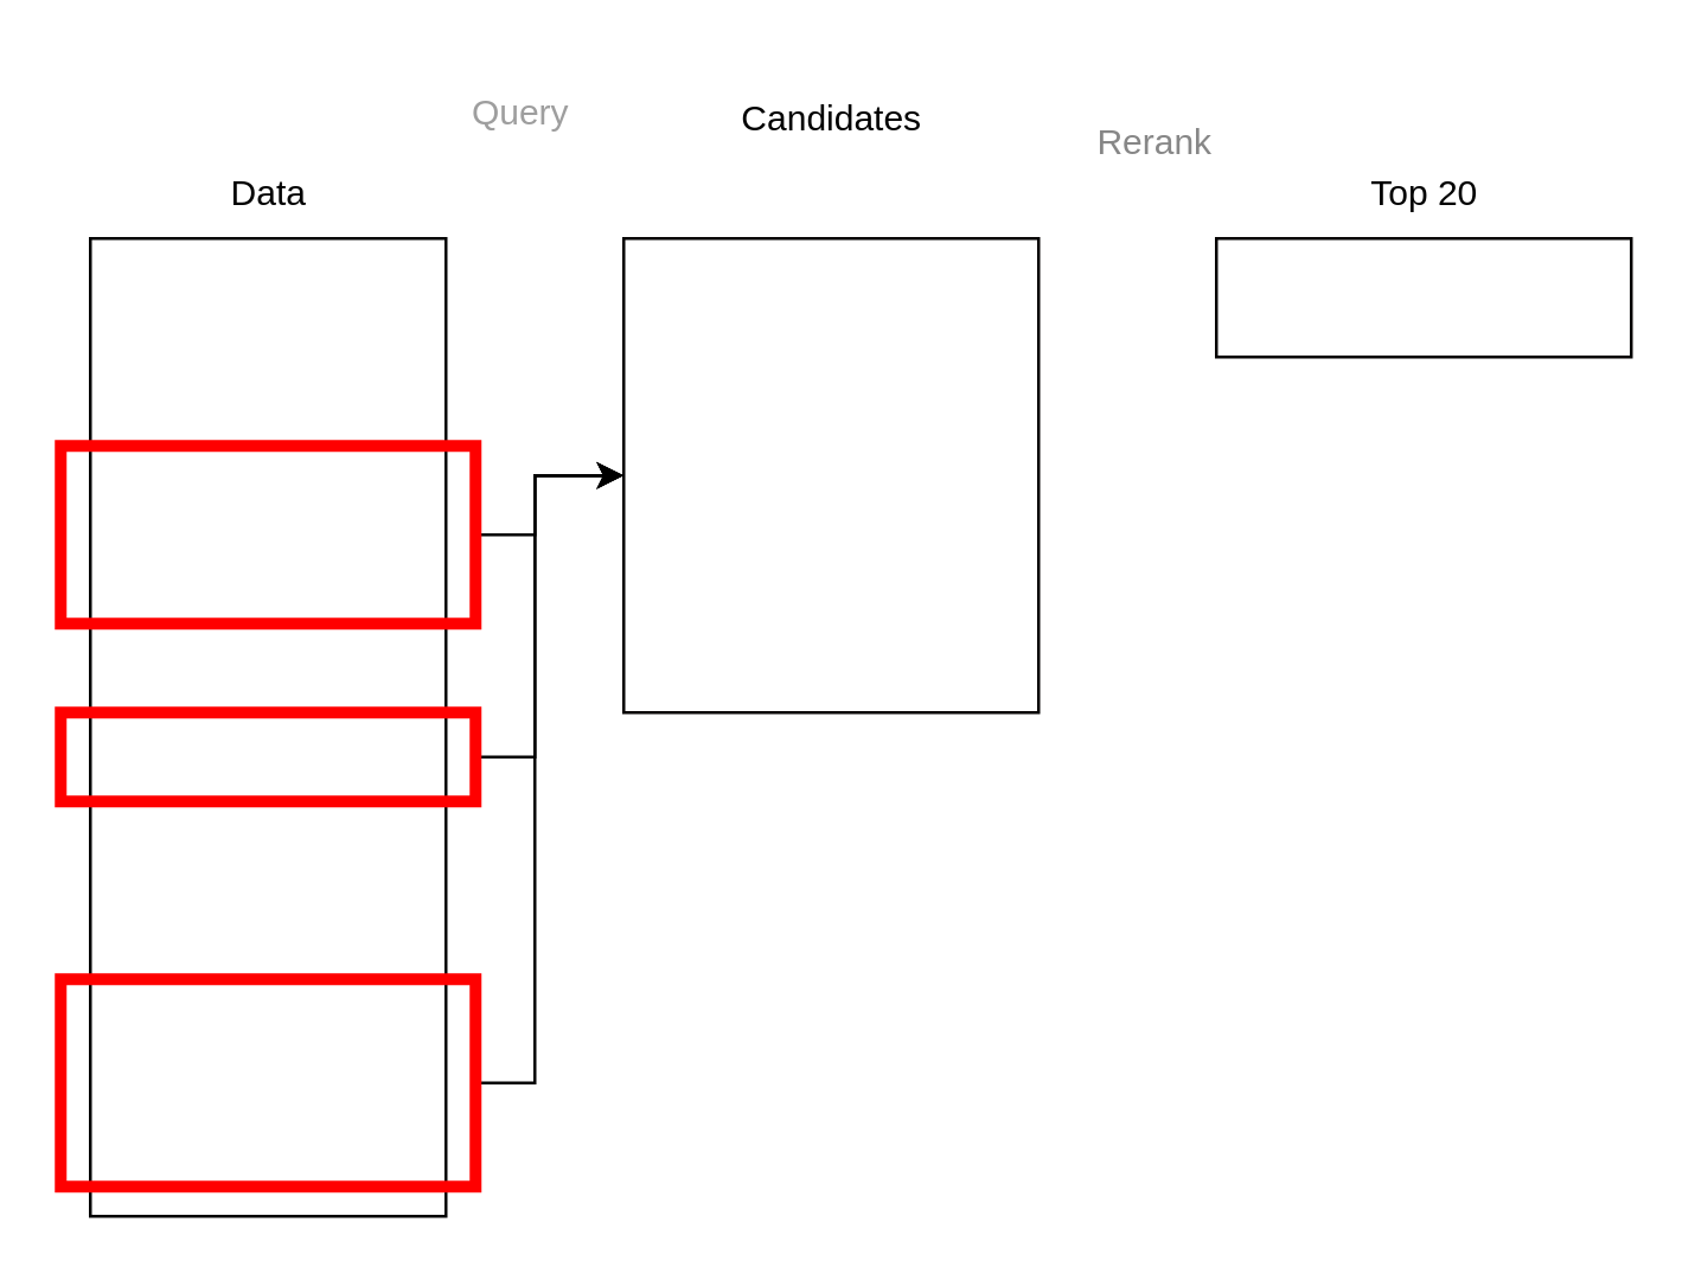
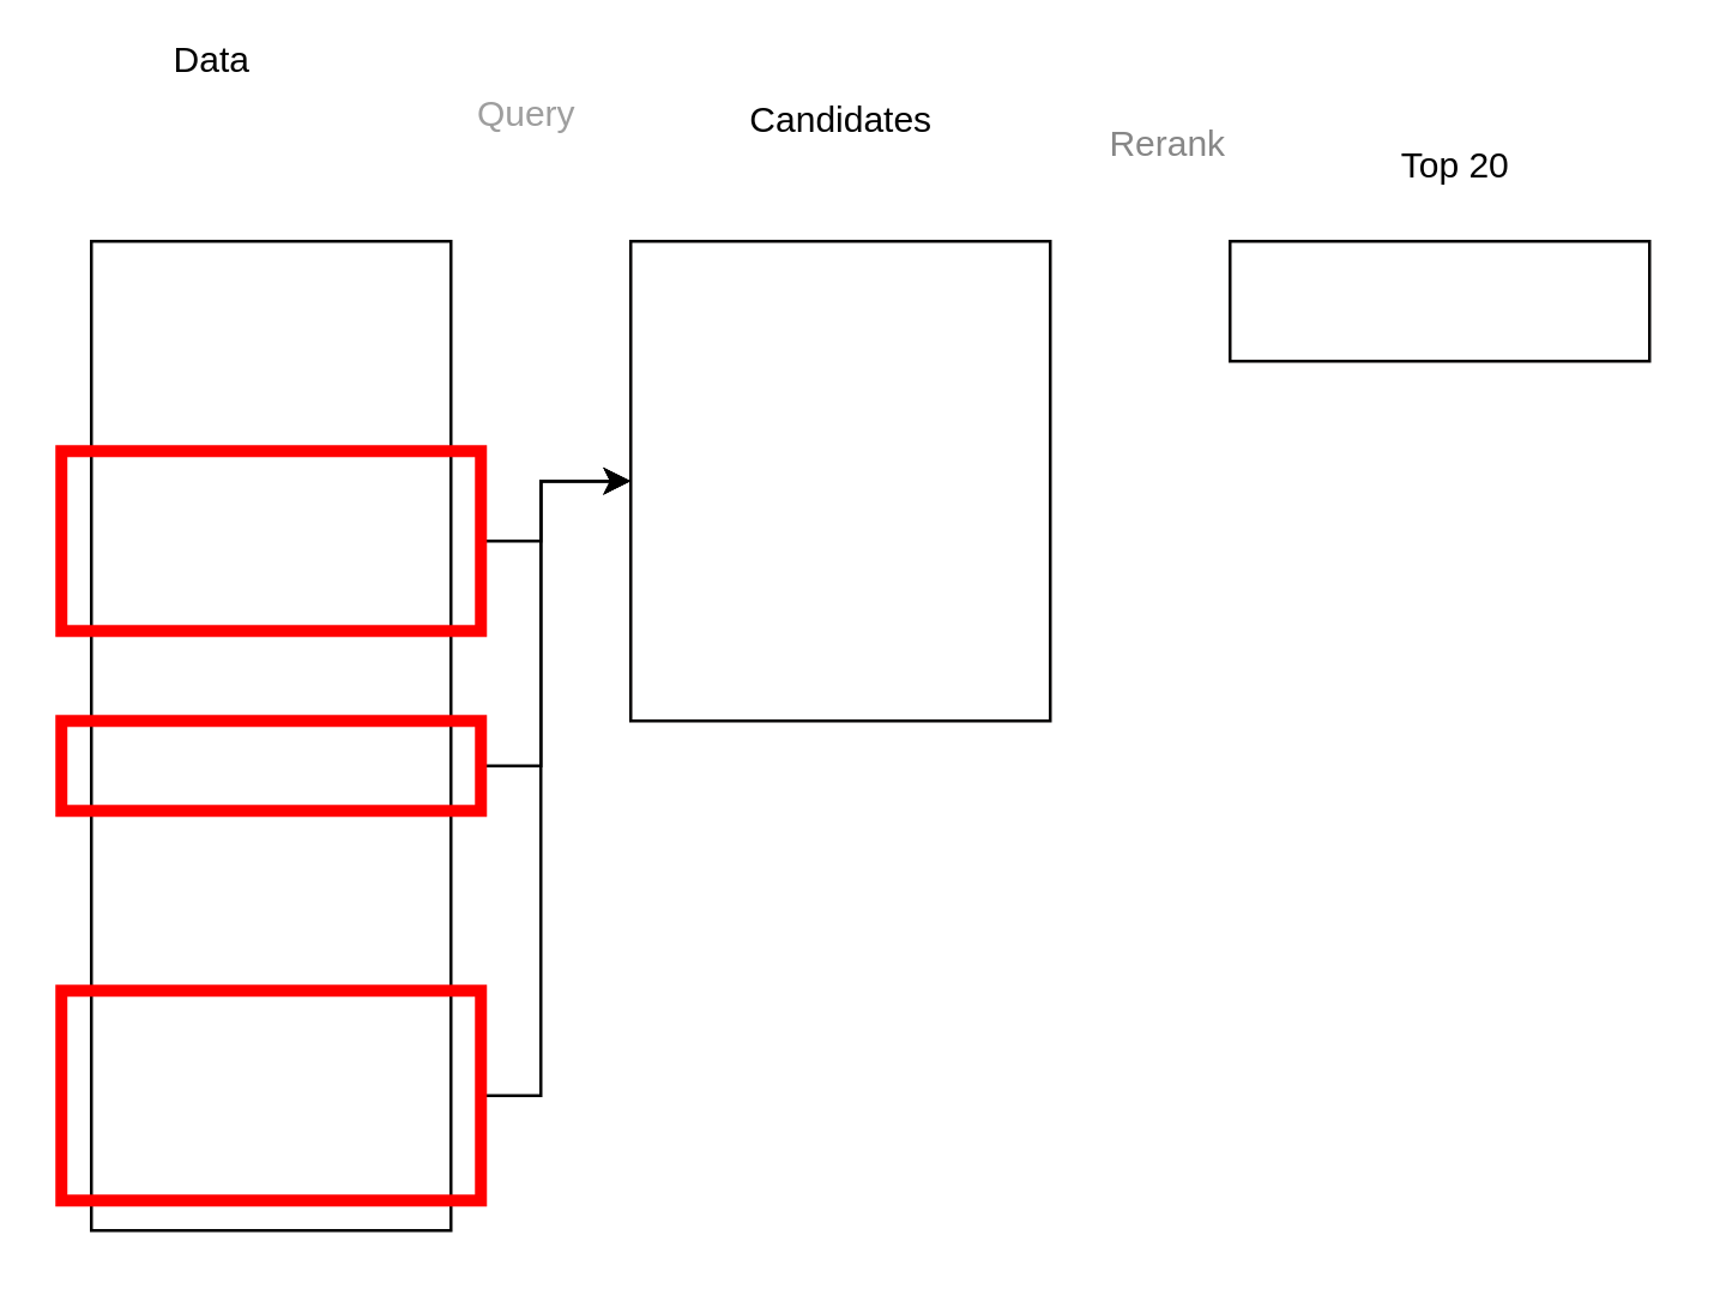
  <mxCell id="0" />
  <mxCell id="1" parent="0" />
  <mxCell id="2" value="" style="rounded=0;whiteSpace=wrap;html=1;fillColor=none;" vertex="1" parent="1"><mxGeometry x="30" y="80" width="120" height="330" as="geometry" /></mxCell>
- <mxCell id="3" value="Data" style="text;html=1;align=center;verticalAlign=middle;resizable=0;points=[];autosize=1;strokeColor=none;fillColor=none;" vertex="1" parent="1"><mxGeometry x="65" y="50" width="50" height="30" as="geometry" /></mxCell>
+ <mxCell id="3" value="Data" style="text;html=1;align=center;verticalAlign=middle;resizable=0;points=[];autosize=1;strokeColor=none;fillColor=none;" vertex="1" parent="1"><mxGeometry x="45" y="5" width="50" height="30" as="geometry" /></mxCell>
  <mxCell id="4" style="edgeStyle=orthogonalEdgeStyle;rounded=0;orthogonalLoop=1;jettySize=auto;html=1;exitX=0.5;exitY=1;exitDx=0;exitDy=0;" edge="1" parent="1"><mxGeometry relative="1" as="geometry"><mxPoint x="250" y="20" as="sourcePoint" /><mxPoint x="250" y="20" as="targetPoint" /></mxGeometry></mxCell>
  <mxCell id="5" style="edgeStyle=orthogonalEdgeStyle;rounded=0;orthogonalLoop=1;jettySize=auto;html=1;entryX=0;entryY=0.5;entryDx=0;entryDy=0;" edge="1" parent="1" source="6" target="11"><mxGeometry relative="1" as="geometry"><Array as="points"><mxPoint x="180" y="180" /><mxPoint x="180" y="160" /></Array></mxGeometry></mxCell>
  <mxCell id="6" value="" style="rounded=0;whiteSpace=wrap;html=1;fillColor=none;strokeColor=#FF0000;strokeWidth=4;" vertex="1" parent="1"><mxGeometry x="20" y="150" width="140" height="60" as="geometry" /></mxCell>
  <mxCell id="7" style="edgeStyle=orthogonalEdgeStyle;rounded=0;orthogonalLoop=1;jettySize=auto;html=1;" edge="1" parent="1" source="8"><mxGeometry relative="1" as="geometry"><mxPoint x="210" y="160" as="targetPoint" /><Array as="points"><mxPoint x="180" y="255" /><mxPoint x="180" y="160" /></Array></mxGeometry></mxCell>
  <mxCell id="8" value="" style="rounded=0;whiteSpace=wrap;html=1;fillColor=none;strokeColor=#FF0000;strokeWidth=4;" vertex="1" parent="1"><mxGeometry x="20" y="240" width="140" height="30" as="geometry" /></mxCell>
  <mxCell id="9" style="edgeStyle=orthogonalEdgeStyle;rounded=0;orthogonalLoop=1;jettySize=auto;html=1;entryX=0;entryY=0.5;entryDx=0;entryDy=0;" edge="1" parent="1" source="10" target="11"><mxGeometry relative="1" as="geometry"><Array as="points"><mxPoint x="180" y="365" /><mxPoint x="180" y="160" /></Array></mxGeometry></mxCell>
  <mxCell id="10" value="" style="rounded=0;whiteSpace=wrap;html=1;fillColor=none;strokeColor=#FF0000;strokeWidth=4;" vertex="1" parent="1"><mxGeometry x="20" y="330" width="140" height="70" as="geometry" /></mxCell>
  <mxCell id="11" value="" style="rounded=0;whiteSpace=wrap;html=1;fillColor=none;strokeColor=#030000;strokeWidth=1;" vertex="1" parent="1"><mxGeometry x="210" y="80" width="140" height="160" as="geometry" /></mxCell>
  <mxCell id="12" value="Candidates" style="text;html=1;align=center;verticalAlign=middle;resizable=0;points=[];autosize=1;strokeColor=none;fillColor=none;" vertex="1" parent="1"><mxGeometry x="235" y="25" width="90" height="30" as="geometry" /></mxCell>
  <mxCell id="13" value="&lt;font color=&quot;#9e9e9e&quot;&gt;Query&lt;/font&gt;" style="text;html=1;align=center;verticalAlign=middle;resizable=0;points=[];autosize=1;strokeColor=none;fillColor=none;" vertex="1" parent="1"><mxGeometry x="145" y="23" width="60" height="30" as="geometry" /></mxCell>
  <mxCell id="14" value="&lt;font color=&quot;#878787&quot;&gt;Rerank&lt;/font&gt;" style="text;html=1;align=center;verticalAlign=middle;resizable=0;points=[];autosize=1;strokeColor=none;fillColor=none;" vertex="1" parent="1"><mxGeometry x="359" y="33" width="60" height="30" as="geometry" /></mxCell>
- <mxCell id="15" value="Top 20" style="text;html=1;align=center;verticalAlign=middle;resizable=0;points=[];autosize=1;strokeColor=none;fillColor=none;" vertex="1" parent="1"><mxGeometry x="450" y="50" width="60" height="30" as="geometry" /></mxCell>
+ <mxCell id="15" value="Top 20" style="text;html=1;align=center;verticalAlign=middle;resizable=0;points=[];autosize=1;strokeColor=none;fillColor=none;" vertex="1" parent="1"><mxGeometry x="455" y="40" width="60" height="30" as="geometry" /></mxCell>
  <mxCell id="16" value="" style="rounded=0;whiteSpace=wrap;html=1;fillColor=none;strokeColor=#030000;strokeWidth=1;" vertex="1" parent="1"><mxGeometry x="410" y="80" width="140" height="40" as="geometry" /></mxCell>
